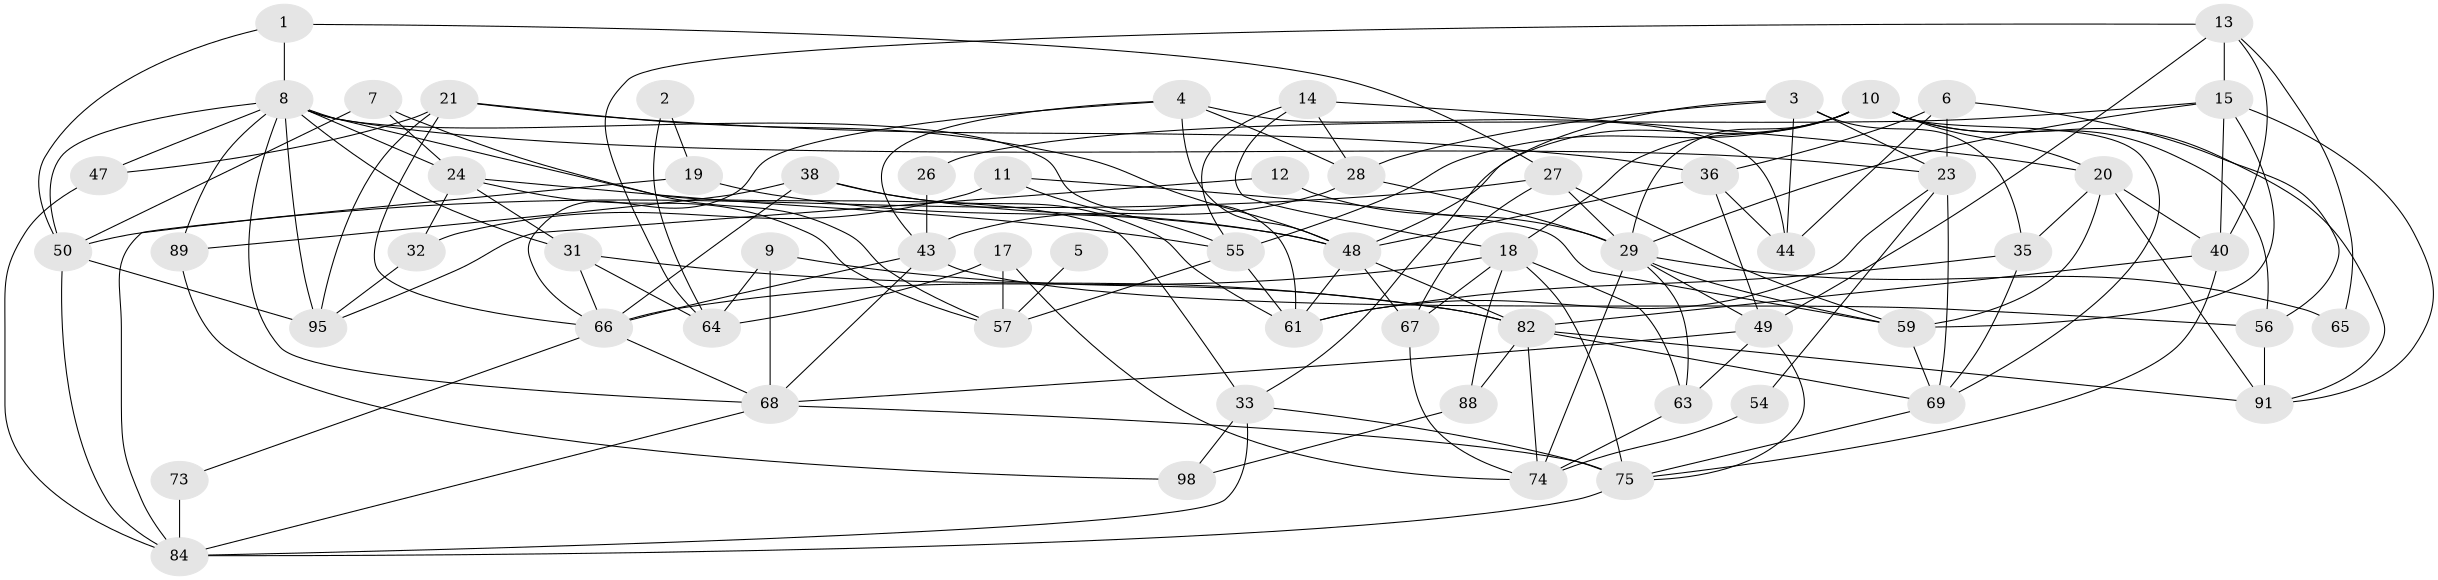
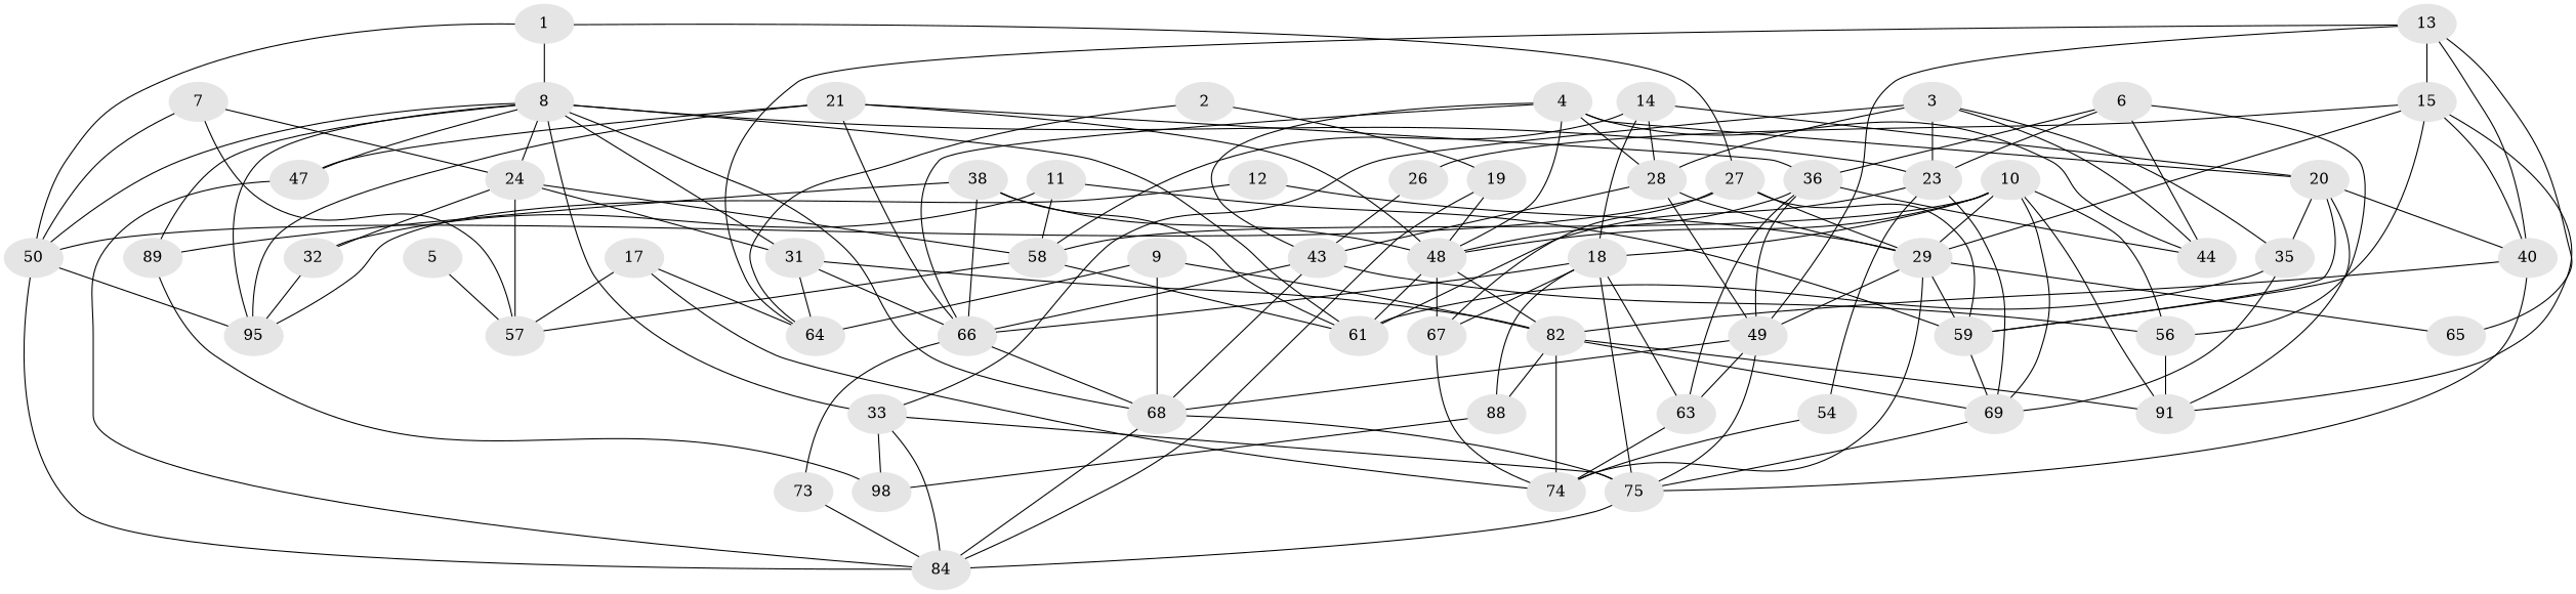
  graph {
    node [color=gray90 style=filled]
    8 [super="+85"]
    50 [super="+70"]
    23 [super="+37"]
    33 [super="+42"]
    24 [super="+25"]
    31 [super="+41"]
    47
    61 [super="+97"]
    68
    89
    95
    1
    27 [super="+83"]
    29 [super="+93"]
    59
    67
    84 [super="+99"]
    2
    19
    64 [super="+79"]
    48 [super="+90"]
    3 [super="+16"]
    28 [super="+96"]
    35
    44 [super="+45"]
    69 [super="+87"]
    54
    43 [super="+81"]
    49 [super="+76"]
    75 [super="+86"]
    98
    4 [super="+51"]
    20 [super="+53"]
    66 [super="+94"]
    91
    40
    56
    n38 [label=82 super="+78"]
    73
    5
    57
    6 [super="+22"]
    36 [super="+71"]
    32 [super="+72"]
-   55 [super="+100"]
+   55 [super="+100" label=58]
    7
    74 [super="+92"]
    88
    9
    10 [super="+34"]
    18 [super="+39"]
    63
    65
    11 [super="+52"]
    12
    15 [super="+80"]
    26
    13
    14 [super="+46"]
    17 [super="+58"]
    21 [super="+60"]
    38 [super="+82"]
    8 -- 50
    8 -- 23
    8 -- 33
    8 -- 24
    8 -- 31
    8 -- 47
    8 -- 61
    8 -- 68
    8 -- 89
    8 -- 95
    50 -- 95
    50 -- 84
    23 -- 61
    23 -- 69
    23 -- 54
    33 -- 84
    33 -- 75
    33 -- 98
    24 -- 31
    24 -- 57
    24 -- 32
    24 -- 55 [weight=2]
    31 -- 64
    31 -- 66
    31 -- n38
    47 -- 84
    68 -- 84
    68 -- 75
    89 -- 98
    1 -- 8
    1 -- 50
    1 -- 27
    27 -- 50
    27 -- 29
    27 -- 59 [weight=2]
    27 -- 67
    29 -- 59
    29 -- 49
    29 -- 74
-   29 -- 63
+   36 -- 63
    29 -- 65
    59 -- 69
    67 -- 74
    2 -- 19
    2 -- 64
    19 -- 84
    19 -- 48
    48 -- 61
    48 -- 67
    48 -- n38
    3 -- 23
    3 -- 33
    3 -- 28
    3 -- 35
    3 -- 44
    28 -- 29
    28 -- 43
+   28 -- 49
    35 -- 61
    35 -- 69
    69 -- 75
    54 -- 74
    43 -- 68
    43 -- 66
    43 -- 56
    49 -- 68
    49 -- 75
    49 -- 63
    75 -- 84
    4 -- 48
    4 -- 28
    4 -- 44
    4 -- 43
-   10 -- 20
+   4 -- 20
    4 -- 66
    20 -- 59
    20 -- 35
    20 -- 91
    20 -- 40
    66 -- 68
    66 -- 73
    40 -- 75
    40 -- n38
    56 -- 91
    n38 -- 69
    n38 -- 91
    n38 -- 74
    n38 -- 88
    73 -- 84
    5 -- 57
    6 -- 23
    6 -- 44
    6 -- 56
    6 -- 36
    36 -- 48
    36 -- 44
    36 -- 49
    32 -- 95
    55 -- 61
    55 -- 57
    7 -- 50
    7 -- 24
    7 -- 57
    88 -- 98
    9 -- 68
    9 -- 64
    9 -- n38
    10 -- 29
    10 -- 48
    10 -- 69
    10 -- 91
    10 -- 56
    10 -- 55
    10 -- 18
    18 -- 67
    18 -- 75
    18 -- 66
    18 -- 88
    18 -- 63
    63 -- 74
    11 -- 59
    11 -- 32
    11 -- 55
    12 -- 95
    12 -- 29
    15 -- 29
    15 -- 59
    15 -- 91
    15 -- 40
    15 -- 26
    26 -- 43
    13 -- 64
    13 -- 49
    13 -- 40
    13 -- 65
    13 -- 15
    14 -- 28
    14 -- 20
    14 -- 55
    14 -- 18
    17 -- 64
    17 -- 57
    17 -- 74
    21 -- 47
    21 -- 95
    21 -- 48
    21 -- 66
    21 -- 36
    38 -- 61
    38 -- 89
    38 -- 48
    38 -- 66
  }
